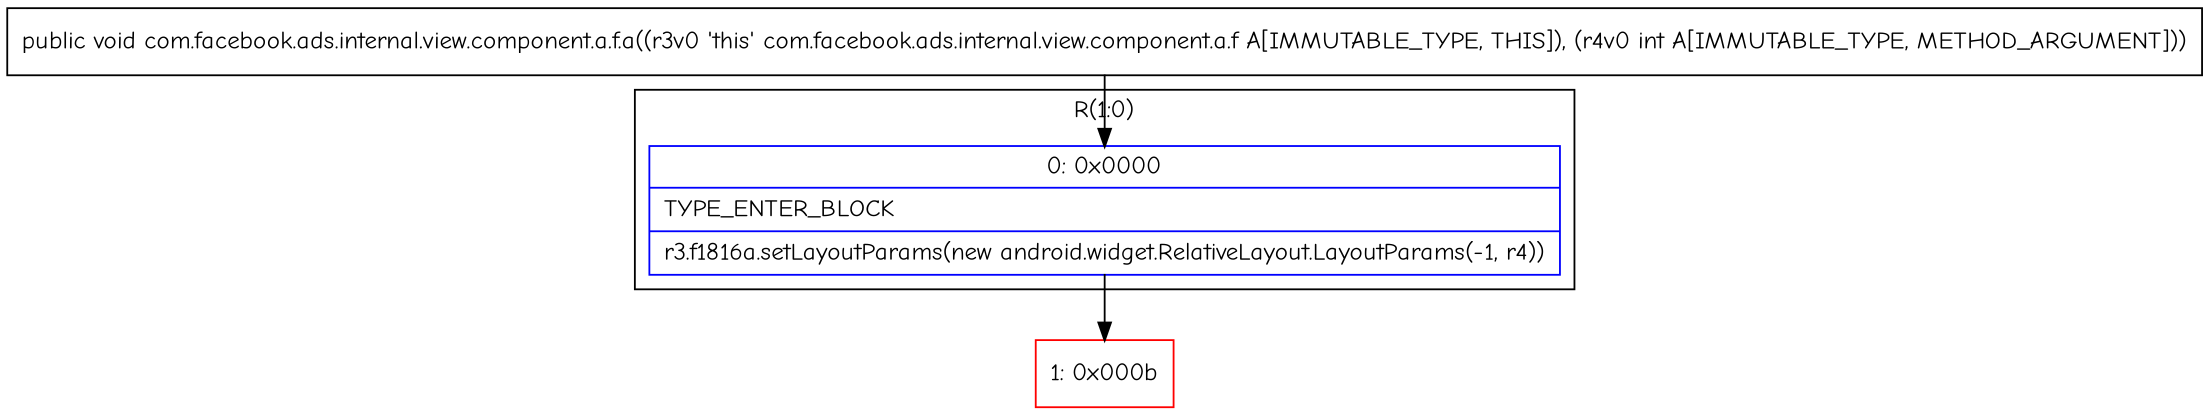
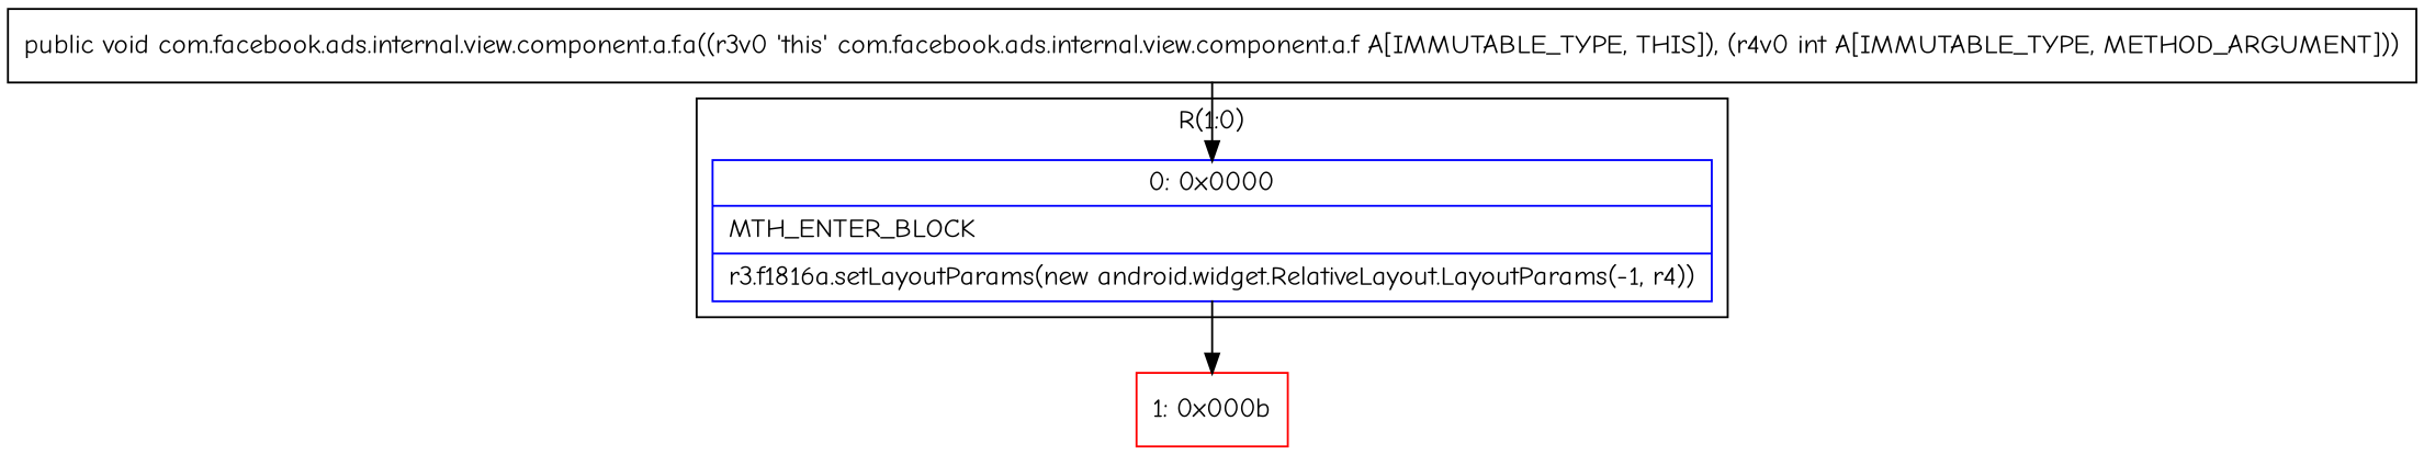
  digraph {
    fontname="Comic Neue"
    node [shape=record fontname="Comic Neue"]
    edge [fontname="Comic Neue"]
-   n1 [color=blue label="{0\:\ 0x0000|TYPE_ENTER_BLOCK\l|r3.f1816a.setLayoutParams(new android.widget.RelativeLayout.LayoutParams(\-1, r4))\l}"]
+   n1 [color=blue label="{0\:\ 0x0000|MTH_ENTER_BLOCK\l|r3.f1816a.setLayoutParams(new android.widget.RelativeLayout.LayoutParams(\-1, r4))\l}"]
    n2 [color=red label="{1\:\ 0x000b}"]
    n3 [label="{public void com.facebook.ads.internal.view.component.a.f.a((r3v0 'this' com.facebook.ads.internal.view.component.a.f A[IMMUTABLE_TYPE, THIS]), (r4v0 int A[IMMUTABLE_TYPE, METHOD_ARGUMENT])) }"]
    subgraph cluster_1 {
      label="R(1:0)"
      n1
    }
    n1 -> n2
    n3 -> n1
  }
